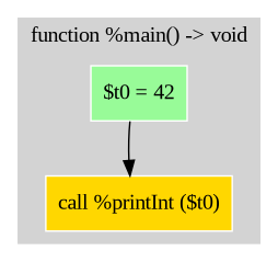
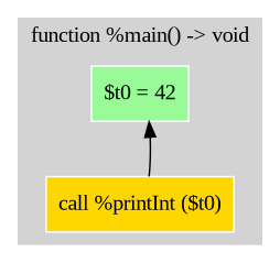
  digraph {
    fontname="Liberation Serif"
    node [color=white shape=rectangle style=filled fontname="Liberation Serif"]
    n1 [label="$t0 = 42" fillcolor=palegreen]
    n2 [label="call %printInt ($t0)" fillcolor=gold]
    subgraph cluster_1 {
      color=lightgrey
      label="function %main() -> void"
      style=filled
      n1
      n2
    }
-   n1 -> n2 [fontname="Liberation Serif"]
+   n2 -> n1 [fontname="Liberation Serif"]
  }
